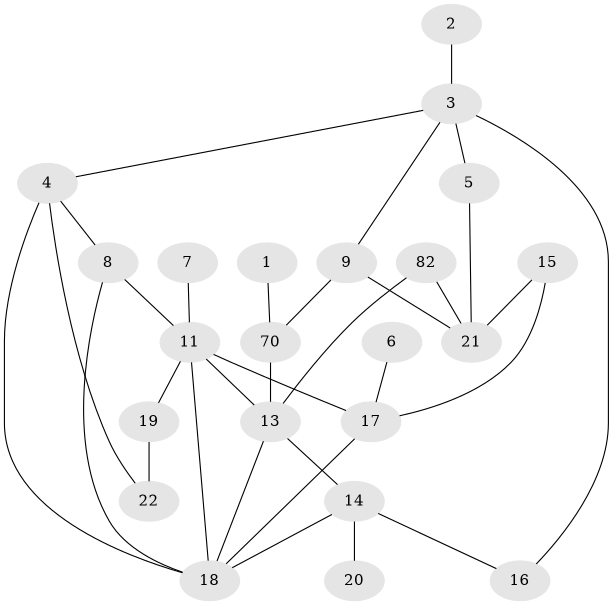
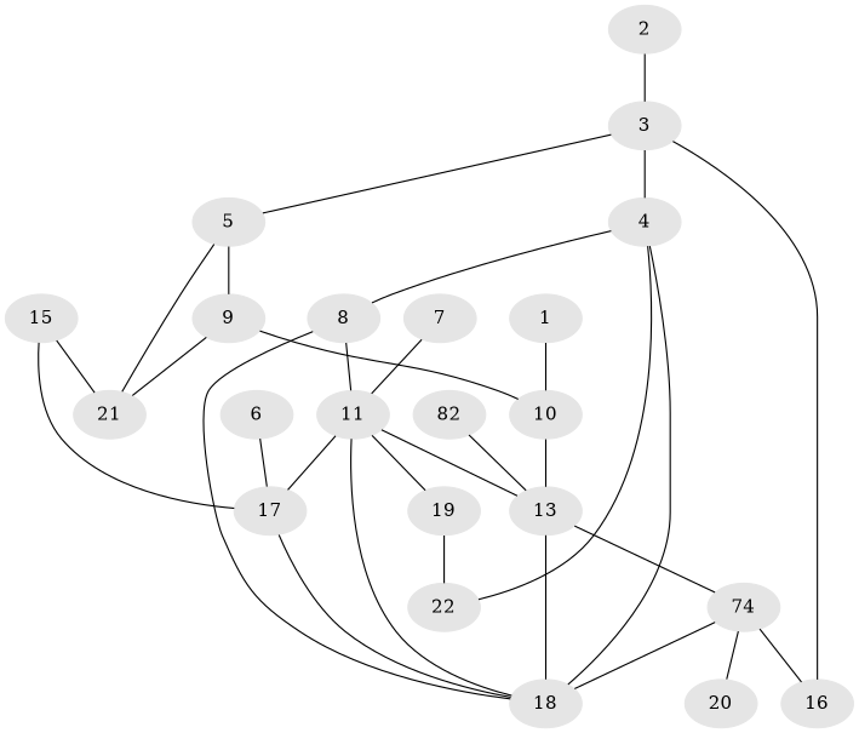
  graph {
    node [color=gray90 style=filled]
    edge [weight=1.0]
    1
-   10 [label=70]
+   10
    13
    2
    3
    4
    5
    9
    16
    8
    18
    22
    21
    11
    19
    6
    17
    7
-   14
+   14 [label=74]
    n20 [label=82]
    20
    15
    1 -- 10
    10 -- 13 [weight=2.0]
    13 -- 18
    13 -- 14
    2 -- 3
    3 -- 4
    3 -- 5
-   3 -- 9
+   5 -- 9
    3 -- 16
    4 -- 8
    4 -- 18 [weight=2.0]
    4 -- 22
    5 -- 21
    9 -- 10 [weight=2.0]
    9 -- 21 [weight=2.0]
    8 -- 18
    8 -- 11
    11 -- 13
    11 -- 18
    11 -- 19
    11 -- 17
    19 -- 22 [weight=2.0]
    6 -- 17
    17 -- 18
    7 -- 11
    14 -- 16
    14 -- 18
    14 -- 20
    n20 -- 13
-   n20 -- 21
    15 -- 21
    15 -- 17
  }
